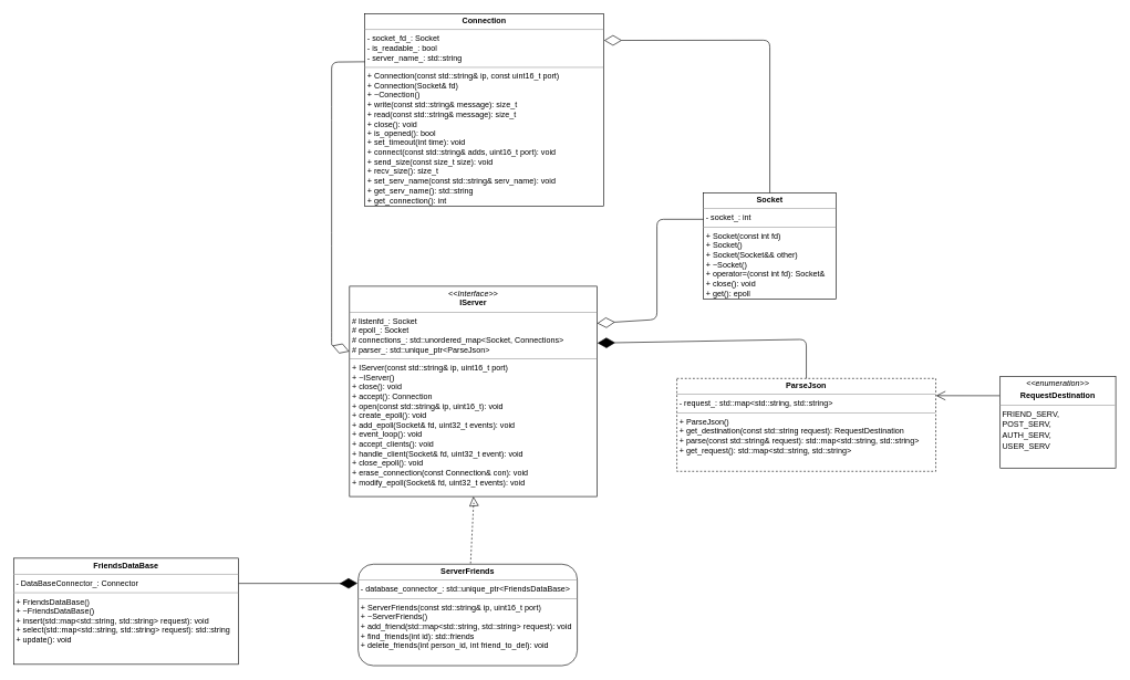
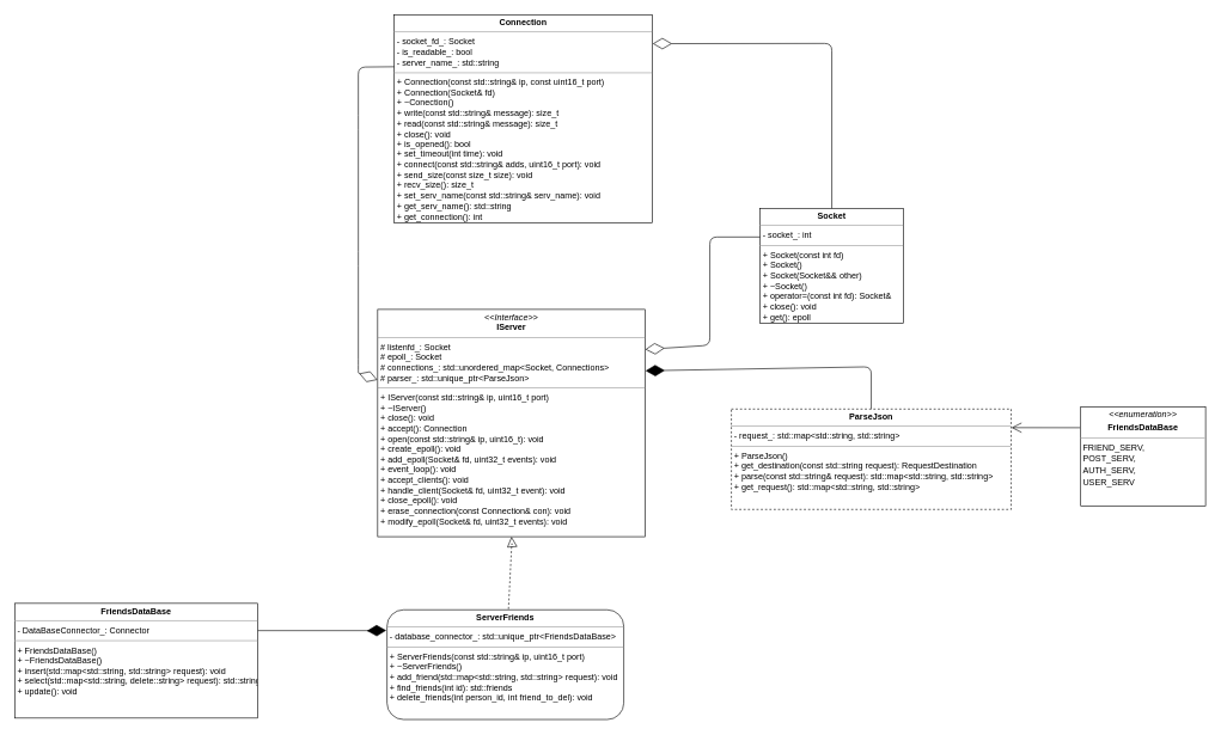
  <mxCell id="0" />
  <mxCell id="1" parent="0" />
  <mxCell id="2" value="&lt;p style=&quot;margin: 0px ; margin-top: 4px ; text-align: center&quot;&gt;&lt;i&gt;&amp;lt;&amp;lt;Interface&amp;gt;&amp;gt;&lt;/i&gt;&lt;br&gt;&lt;b&gt;IServer&lt;/b&gt;&lt;/p&gt;&lt;hr size=&quot;1&quot;&gt;&lt;p style=&quot;margin: 0px ; margin-left: 4px&quot;&gt;# listenfd_: Socket&lt;br&gt;# epoll_: Socket&lt;/p&gt;&lt;p style=&quot;margin: 0px ; margin-left: 4px&quot;&gt;# connections_: std::unordered_map&amp;lt;Socket, Connections&amp;gt;&lt;/p&gt;&lt;p style=&quot;margin: 0px ; margin-left: 4px&quot;&gt;# parser_: std::unique_ptr&amp;lt;ParseJson&amp;gt;&lt;/p&gt;&lt;hr size=&quot;1&quot;&gt;&lt;p style=&quot;margin: 0px ; margin-left: 4px&quot;&gt;+ IServer(const std::string&amp;amp; ip, uint16_t port)&lt;/p&gt;&lt;p style=&quot;margin: 0px ; margin-left: 4px&quot;&gt;+ ~IServer()&lt;/p&gt;&lt;p style=&quot;margin: 0px ; margin-left: 4px&quot;&gt;+ close(): void&lt;br&gt;+ accept(): Connection&lt;/p&gt;&lt;p style=&quot;margin: 0px ; margin-left: 4px&quot;&gt;+ open(const std::string&amp;amp; ip, uint16_t): void&lt;/p&gt;&lt;p style=&quot;margin: 0px ; margin-left: 4px&quot;&gt;+ create_epoll(): void&lt;/p&gt;&lt;p style=&quot;margin: 0px ; margin-left: 4px&quot;&gt;+ add_epoll(Socket&amp;amp; fd, uint32_t events): void&lt;/p&gt;&lt;p style=&quot;margin: 0px ; margin-left: 4px&quot;&gt;+ event_loop(): void&lt;/p&gt;&lt;p style=&quot;margin: 0px ; margin-left: 4px&quot;&gt;+ accept_clients(): void&lt;/p&gt;&lt;p style=&quot;margin: 0px ; margin-left: 4px&quot;&gt;+ handle_client(Socket&amp;amp; fd, uint32_t event): void&lt;/p&gt;&lt;p style=&quot;margin: 0px ; margin-left: 4px&quot;&gt;+ close_epoll(): void&lt;/p&gt;&lt;p style=&quot;margin: 0px ; margin-left: 4px&quot;&gt;+ erase_connection(const Connection&amp;amp; con): void&lt;/p&gt;&lt;p style=&quot;margin: 0px ; margin-left: 4px&quot;&gt;+ modify_epoll(Socket&amp;amp; fd, uint32_t events): void&lt;/p&gt;" style="verticalAlign=top;align=left;overflow=fill;fontSize=12;fontFamily=Helvetica;html=1;" parent="1" vertex="1"><mxGeometry x="526" y="431" width="373" height="317" as="geometry" /></mxCell>
  <mxCell id="3" value="&lt;p style=&quot;margin: 0px ; margin-top: 4px ; text-align: center&quot;&gt;&lt;b&gt;Socket&lt;/b&gt;&lt;/p&gt;&lt;hr size=&quot;1&quot;&gt;&lt;p style=&quot;margin: 0px ; margin-left: 4px&quot;&gt;- socket_: int&lt;/p&gt;&lt;hr size=&quot;1&quot;&gt;&lt;p style=&quot;margin: 0px ; margin-left: 4px&quot;&gt;+ Socket(const int fd)&lt;/p&gt;&lt;p style=&quot;margin: 0px ; margin-left: 4px&quot;&gt;+ Socket()&lt;/p&gt;&lt;p style=&quot;margin: 0px ; margin-left: 4px&quot;&gt;+ Socket(Socket&amp;amp;&amp;amp; other)&lt;/p&gt;&lt;p style=&quot;margin: 0px ; margin-left: 4px&quot;&gt;+ ~Socket()&lt;/p&gt;&lt;p style=&quot;margin: 0px ; margin-left: 4px&quot;&gt;+ operator=(const int fd): Socket&amp;amp;&lt;/p&gt;&lt;p style=&quot;margin: 0px ; margin-left: 4px&quot;&gt;+ close(): void&lt;/p&gt;&lt;p style=&quot;margin: 0px ; margin-left: 4px&quot;&gt;+ get(): epoll&lt;/p&gt;" style="verticalAlign=top;align=left;overflow=fill;fontSize=12;fontFamily=Helvetica;html=1;" parent="1" vertex="1"><mxGeometry x="1059" y="290" width="200" height="160" as="geometry" /></mxCell>
  <mxCell id="4" value="&lt;p style=&quot;margin: 0px ; margin-top: 4px ; text-align: center&quot;&gt;&lt;b&gt;ParseJson&lt;/b&gt;&lt;/p&gt;&lt;hr size=&quot;1&quot;&gt;&lt;p style=&quot;margin: 0px ; margin-left: 4px&quot;&gt;- request_: std::map&amp;lt;std::string, std::string&amp;gt;&lt;/p&gt;&lt;hr size=&quot;1&quot;&gt;&lt;p style=&quot;margin: 0px ; margin-left: 4px&quot;&gt;+ ParseJson()&lt;/p&gt;&lt;p style=&quot;margin: 0px ; margin-left: 4px&quot;&gt;+ get_destination(const std::string request): RequestDestination&lt;/p&gt;&lt;p style=&quot;margin: 0px ; margin-left: 4px&quot;&gt;+ parse(const std::string&amp;amp; request): std::map&amp;lt;std::string, std::string&amp;gt;&lt;/p&gt;&lt;p style=&quot;margin: 0px ; margin-left: 4px&quot;&gt;+ get_request(): std::map&amp;lt;std::string, std::string&amp;gt;&lt;/p&gt;" style="verticalAlign=top;align=left;overflow=fill;fontSize=12;fontFamily=Helvetica;html=1;dashed=1;" parent="1" vertex="1"><mxGeometry x="1019" y="570" width="390" height="140" as="geometry" /></mxCell>
  <mxCell id="5" value="" style="endArrow=diamondThin;endFill=0;endSize=24;html=1;entryX=1;entryY=0.176;entryDx=0;entryDy=0;entryPerimeter=0;exitX=0;exitY=0.25;exitDx=0;exitDy=0;" parent="1" source="3" target="2" edge="1"><mxGeometry width="160" relative="1" as="geometry"><mxPoint x="989" y="481" as="sourcePoint" /><mxPoint x="959" y="510" as="targetPoint" /><Array as="points"><mxPoint x="989" y="330" /><mxPoint x="989" y="481" /></Array></mxGeometry></mxCell>
  <mxCell id="6" value="" style="endArrow=diamondThin;endFill=1;endSize=24;html=1;exitX=0.5;exitY=0;exitDx=0;exitDy=0;entryX=1.001;entryY=0.27;entryDx=0;entryDy=0;entryPerimeter=0;" parent="1" source="4" target="2" edge="1"><mxGeometry width="160" relative="1" as="geometry"><mxPoint x="1079" y="500" as="sourcePoint" /><mxPoint x="902" y="511" as="targetPoint" /><Array as="points"><mxPoint x="1214" y="511" /></Array></mxGeometry></mxCell>
  <mxCell id="7" value="&lt;p style=&quot;margin: 0px ; margin-top: 4px ; text-align: center&quot;&gt;&lt;b&gt;Connection&lt;/b&gt;&lt;/p&gt;&lt;hr size=&quot;1&quot;&gt;&lt;p style=&quot;margin: 0px ; margin-left: 4px&quot;&gt;- socket_fd_: Socket&lt;/p&gt;&lt;p style=&quot;margin: 0px ; margin-left: 4px&quot;&gt;- is_readable_: bool&lt;/p&gt;&lt;p style=&quot;margin: 0px ; margin-left: 4px&quot;&gt;- server_name_: std::string&lt;/p&gt;&lt;hr size=&quot;1&quot;&gt;&lt;p style=&quot;margin: 0px ; margin-left: 4px&quot;&gt;+ Connection(const std::string&amp;amp; ip, const uint16_t port)&lt;/p&gt;&lt;p style=&quot;margin: 0px ; margin-left: 4px&quot;&gt;+ Connection(Socket&amp;amp; fd)&lt;/p&gt;&lt;p style=&quot;margin: 0px ; margin-left: 4px&quot;&gt;+ ~Conection()&lt;/p&gt;&lt;p style=&quot;margin: 0px ; margin-left: 4px&quot;&gt;+ write(const std::string&amp;amp; message): size_t&lt;/p&gt;&lt;p style=&quot;margin: 0px ; margin-left: 4px&quot;&gt;+ read(const std::string&amp;amp; message): size_t&lt;/p&gt;&lt;p style=&quot;margin: 0px ; margin-left: 4px&quot;&gt;+ close(): void&lt;/p&gt;&lt;p style=&quot;margin: 0px ; margin-left: 4px&quot;&gt;+ is_opened(): bool&lt;/p&gt;&lt;p style=&quot;margin: 0px ; margin-left: 4px&quot;&gt;+ set_timeout(int time): void&lt;/p&gt;&lt;p style=&quot;margin: 0px ; margin-left: 4px&quot;&gt;+ connect(const std::string&amp;amp; adds, uint16_t port): void&lt;/p&gt;&lt;p style=&quot;margin: 0px ; margin-left: 4px&quot;&gt;+ send_size(const size_t size): void&lt;/p&gt;&lt;p style=&quot;margin: 0px ; margin-left: 4px&quot;&gt;+ recv_size(): size_t&lt;/p&gt;&lt;p style=&quot;margin: 0px ; margin-left: 4px&quot;&gt;+ set_serv_name(const std::string&amp;amp; serv_name): void&lt;/p&gt;&lt;p style=&quot;margin: 0px ; margin-left: 4px&quot;&gt;+ get_serv_name(): std::string&lt;/p&gt;&lt;p style=&quot;margin: 0px ; margin-left: 4px&quot;&gt;+ get_connection(): int&lt;/p&gt;" style="verticalAlign=top;align=left;overflow=fill;fontSize=12;fontFamily=Helvetica;html=1;" parent="1" vertex="1"><mxGeometry x="549" y="20" width="360" height="290" as="geometry" /></mxCell>
  <mxCell id="8" value="" style="endArrow=diamondThin;endFill=0;endSize=24;html=1;exitX=0.5;exitY=0;exitDx=0;exitDy=0;entryX=1.001;entryY=0.139;entryDx=0;entryDy=0;entryPerimeter=0;" parent="1" source="3" target="7" edge="1"><mxGeometry width="160" relative="1" as="geometry"><mxPoint x="1099" y="140" as="sourcePoint" /><mxPoint x="1159" y="20" as="targetPoint" /><Array as="points"><mxPoint x="1159" y="60" /></Array></mxGeometry></mxCell>
  <mxCell id="9" value="" style="endArrow=diamondThin;endFill=0;endSize=24;html=1;exitX=0;exitY=0.25;exitDx=0;exitDy=0;entryX=-0.001;entryY=0.31;entryDx=0;entryDy=0;entryPerimeter=0;" parent="1" source="7" target="2" edge="1"><mxGeometry width="160" relative="1" as="geometry"><mxPoint x="519" y="70" as="sourcePoint" /><mxPoint x="519" y="300" as="targetPoint" /><Array as="points"><mxPoint x="499" y="93" /><mxPoint x="499" y="170" /><mxPoint x="499" y="360" /><mxPoint x="499" y="510" /><mxPoint x="499" y="520" /></Array></mxGeometry></mxCell>
- <mxCell id="10" value="&lt;p style=&quot;margin: 0px ; margin-top: 4px ; text-align: center&quot;&gt;&lt;b&gt;FriendsDataBase&lt;/b&gt;&lt;/p&gt;&lt;hr size=&quot;1&quot;&gt;&lt;p style=&quot;margin: 0px ; margin-left: 4px&quot;&gt;- DataBaseConnector_: Connector&amp;nbsp;&lt;/p&gt;&lt;hr size=&quot;1&quot;&gt;&lt;p style=&quot;margin: 0px ; margin-left: 4px&quot;&gt;+ FriendsDataBase()&lt;/p&gt;&lt;p style=&quot;margin: 0px ; margin-left: 4px&quot;&gt;+ ~FriendsDataBase()&lt;/p&gt;&lt;p style=&quot;margin: 0px ; margin-left: 4px&quot;&gt;+ insert(std::map&amp;lt;std::string, std::string&amp;gt; request): void&lt;/p&gt;&lt;p style=&quot;margin: 0px ; margin-left: 4px&quot;&gt;+ select(std::map&amp;lt;std::string, std::string&amp;gt; request): std::string&lt;/p&gt;&lt;p style=&quot;margin: 0px ; margin-left: 4px&quot;&gt;+ update(): void&lt;/p&gt;" style="verticalAlign=top;align=left;overflow=fill;fontSize=12;fontFamily=Helvetica;html=1;" parent="1" vertex="1"><mxGeometry x="20" y="841" width="339" height="160" as="geometry" /></mxCell>
+ <mxCell id="10" value="&lt;p style=&quot;margin: 0px ; margin-top: 4px ; text-align: center&quot;&gt;&lt;b&gt;FriendsDataBase&lt;/b&gt;&lt;/p&gt;&lt;hr size=&quot;1&quot;&gt;&lt;p style=&quot;margin: 0px ; margin-left: 4px&quot;&gt;- DataBaseConnector_: Connector&amp;nbsp;&lt;/p&gt;&lt;hr size=&quot;1&quot;&gt;&lt;p style=&quot;margin: 0px ; margin-left: 4px&quot;&gt;+ FriendsDataBase()&lt;/p&gt;&lt;p style=&quot;margin: 0px ; margin-left: 4px&quot;&gt;+ ~FriendsDataBase()&lt;/p&gt;&lt;p style=&quot;margin: 0px ; margin-left: 4px&quot;&gt;+ insert(std::map&amp;lt;std::string, std::string&amp;gt; request): void&lt;/p&gt;&lt;p style=&quot;margin: 0px ; margin-left: 4px&quot;&gt;+ select(std::map&amp;lt;std::string, delete::string&amp;gt; request): std::string&lt;/p&gt;&lt;p style=&quot;margin: 0px ; margin-left: 4px&quot;&gt;+ update(): void&lt;/p&gt;" style="verticalAlign=top;align=left;overflow=fill;fontSize=12;fontFamily=Helvetica;html=1;" parent="1" vertex="1"><mxGeometry x="20" y="841" width="339" height="160" as="geometry" /></mxCell>
  <mxCell id="11" value="&lt;p style=&quot;margin: 0px ; margin-top: 4px ; text-align: center&quot;&gt;&lt;b&gt;ServerFriends&lt;/b&gt;&lt;/p&gt;&lt;hr size=&quot;1&quot;&gt;&lt;p style=&quot;margin: 0px ; margin-left: 4px&quot;&gt;- database_connector_: std::unique_ptr&amp;lt;FriendsDataBase&amp;gt;&lt;/p&gt;&lt;hr size=&quot;1&quot;&gt;&lt;p style=&quot;margin: 0px ; margin-left: 4px&quot;&gt;+ ServerFriends(const std::string&amp;amp; ip, uint16_t port)&lt;/p&gt;&lt;p style=&quot;margin: 0px ; margin-left: 4px&quot;&gt;+ ~ServerFriends()&lt;/p&gt;&lt;p style=&quot;margin: 0px ; margin-left: 4px&quot;&gt;+ add_friend(std::map&amp;lt;std::string, std::string&amp;gt; request): void&lt;/p&gt;&lt;p style=&quot;margin: 0px ; margin-left: 4px&quot;&gt;+ find_friends(int id): std::friends&lt;/p&gt;&lt;p style=&quot;margin: 0px ; margin-left: 4px&quot;&gt;+ delete_friends(int person_id, int friend_to_del): void&lt;/p&gt;" style="verticalAlign=top;align=left;overflow=fill;fontSize=12;fontFamily=Helvetica;html=1;rounded=1;" parent="1" vertex="1"><mxGeometry x="539" y="850" width="330" height="153" as="geometry" /></mxCell>
  <mxCell id="12" value="" style="endArrow=block;dashed=1;endFill=0;endSize=12;html=1;exitX=0.513;exitY=-0.007;exitDx=0;exitDy=0;exitPerimeter=0;entryX=0.5;entryY=1;entryDx=0;entryDy=0;" parent="1" source="11" target="2" edge="1"><mxGeometry width="160" relative="1" as="geometry"><mxPoint x="709" y="840" as="sourcePoint" /><mxPoint x="709" y="757" as="targetPoint" /><Array as="points"><mxPoint x="713" y="755" /></Array></mxGeometry></mxCell>
  <mxCell id="13" value="" style="endArrow=diamondThin;endFill=1;endSize=24;html=1;entryX=-0.003;entryY=0.188;entryDx=0;entryDy=0;entryPerimeter=0;" parent="1" target="11" edge="1"><mxGeometry width="160" relative="1" as="geometry"><mxPoint x="359" y="879" as="sourcePoint" /><mxPoint x="519" y="890" as="targetPoint" /><Array as="points"><mxPoint x="526" y="879" /></Array></mxGeometry></mxCell>
- <mxCell id="14" value="&lt;p style=&quot;margin: 0px ; margin-top: 4px ; text-align: center&quot;&gt;&lt;i&gt;&amp;lt;&amp;lt;enumeration&amp;gt;&amp;gt;&lt;/i&gt;&lt;br&gt;&lt;/p&gt;&lt;p style=&quot;margin: 0px ; margin-top: 4px ; text-align: center&quot;&gt;&lt;b&gt;RequestDestination&lt;/b&gt;&lt;/p&gt;&lt;hr size=&quot;1&quot;&gt;&lt;div style=&quot;height: 2px&quot;&gt;&amp;nbsp;FRIEND_SERV,&lt;/div&gt;&lt;div style=&quot;height: 2px&quot;&gt;&lt;br&gt;&lt;/div&gt;&lt;div style=&quot;height: 2px&quot;&gt;&lt;br&gt;&lt;/div&gt;&lt;div style=&quot;height: 2px&quot;&gt;&lt;br&gt;&lt;/div&gt;&lt;div style=&quot;height: 2px&quot;&gt;&lt;br&gt;&lt;/div&gt;&lt;div style=&quot;height: 2px&quot;&gt;&lt;br&gt;&lt;/div&gt;&lt;div style=&quot;height: 2px&quot;&gt;&lt;br&gt;&lt;/div&gt;&lt;div style=&quot;height: 2px&quot;&gt;&lt;br&gt;&lt;/div&gt;&lt;div style=&quot;height: 2px&quot;&gt;&amp;nbsp;POST_SERV,&lt;/div&gt;&lt;div style=&quot;height: 2px&quot;&gt;&lt;br&gt;&lt;/div&gt;&lt;div style=&quot;height: 2px&quot;&gt;&lt;br&gt;&lt;/div&gt;&lt;div style=&quot;height: 2px&quot;&gt;&lt;br&gt;&lt;/div&gt;&lt;div style=&quot;height: 2px&quot;&gt;&lt;br&gt;&lt;/div&gt;&lt;div style=&quot;height: 2px&quot;&gt;&lt;br&gt;&lt;/div&gt;&lt;div style=&quot;height: 2px&quot;&gt;&lt;br&gt;&lt;/div&gt;&lt;div style=&quot;height: 2px&quot;&gt;&lt;br&gt;&lt;/div&gt;&lt;div style=&quot;height: 2px&quot;&gt;&amp;nbsp;AUTH_SERV,&lt;/div&gt;&lt;div style=&quot;height: 2px&quot;&gt;&lt;br&gt;&lt;/div&gt;&lt;div style=&quot;height: 2px&quot;&gt;&lt;br&gt;&lt;/div&gt;&lt;div style=&quot;height: 2px&quot;&gt;&lt;br&gt;&lt;/div&gt;&lt;div style=&quot;height: 2px&quot;&gt;&lt;br&gt;&lt;/div&gt;&lt;div style=&quot;height: 2px&quot;&gt;&lt;br&gt;&lt;/div&gt;&lt;div style=&quot;height: 2px&quot;&gt;&lt;br&gt;&lt;/div&gt;&lt;div style=&quot;height: 2px&quot;&gt;&lt;br&gt;&lt;/div&gt;&lt;div style=&quot;height: 2px&quot;&gt;&amp;nbsp;USER_SERV&lt;/div&gt;" style="verticalAlign=top;align=left;overflow=fill;fontSize=12;fontFamily=Helvetica;html=1;" parent="1" vertex="1"><mxGeometry x="1506" y="567" width="174" height="138" as="geometry" /></mxCell>
+ <mxCell id="14" value="&lt;p style=&quot;margin: 0px ; margin-top: 4px ; text-align: center&quot;&gt;&lt;i&gt;&amp;lt;&amp;lt;enumeration&amp;gt;&amp;gt;&lt;/i&gt;&lt;br&gt;&lt;/p&gt;&lt;p style=&quot;margin: 0px ; margin-top: 4px ; text-align: center&quot;&gt;&lt;b&gt;FriendsDataBase&lt;/b&gt;&lt;/p&gt;&lt;hr size=&quot;1&quot;&gt;&lt;div style=&quot;height: 2px&quot;&gt;&amp;nbsp;FRIEND_SERV,&lt;/div&gt;&lt;div style=&quot;height: 2px&quot;&gt;&lt;br&gt;&lt;/div&gt;&lt;div style=&quot;height: 2px&quot;&gt;&lt;br&gt;&lt;/div&gt;&lt;div style=&quot;height: 2px&quot;&gt;&lt;br&gt;&lt;/div&gt;&lt;div style=&quot;height: 2px&quot;&gt;&lt;br&gt;&lt;/div&gt;&lt;div style=&quot;height: 2px&quot;&gt;&lt;br&gt;&lt;/div&gt;&lt;div style=&quot;height: 2px&quot;&gt;&lt;br&gt;&lt;/div&gt;&lt;div style=&quot;height: 2px&quot;&gt;&lt;br&gt;&lt;/div&gt;&lt;div style=&quot;height: 2px&quot;&gt;&amp;nbsp;POST_SERV,&lt;/div&gt;&lt;div style=&quot;height: 2px&quot;&gt;&lt;br&gt;&lt;/div&gt;&lt;div style=&quot;height: 2px&quot;&gt;&lt;br&gt;&lt;/div&gt;&lt;div style=&quot;height: 2px&quot;&gt;&lt;br&gt;&lt;/div&gt;&lt;div style=&quot;height: 2px&quot;&gt;&lt;br&gt;&lt;/div&gt;&lt;div style=&quot;height: 2px&quot;&gt;&lt;br&gt;&lt;/div&gt;&lt;div style=&quot;height: 2px&quot;&gt;&lt;br&gt;&lt;/div&gt;&lt;div style=&quot;height: 2px&quot;&gt;&lt;br&gt;&lt;/div&gt;&lt;div style=&quot;height: 2px&quot;&gt;&amp;nbsp;AUTH_SERV,&lt;/div&gt;&lt;div style=&quot;height: 2px&quot;&gt;&lt;br&gt;&lt;/div&gt;&lt;div style=&quot;height: 2px&quot;&gt;&lt;br&gt;&lt;/div&gt;&lt;div style=&quot;height: 2px&quot;&gt;&lt;br&gt;&lt;/div&gt;&lt;div style=&quot;height: 2px&quot;&gt;&lt;br&gt;&lt;/div&gt;&lt;div style=&quot;height: 2px&quot;&gt;&lt;br&gt;&lt;/div&gt;&lt;div style=&quot;height: 2px&quot;&gt;&lt;br&gt;&lt;/div&gt;&lt;div style=&quot;height: 2px&quot;&gt;&lt;br&gt;&lt;/div&gt;&lt;div style=&quot;height: 2px&quot;&gt;&amp;nbsp;USER_SERV&lt;/div&gt;" style="verticalAlign=top;align=left;overflow=fill;fontSize=12;fontFamily=Helvetica;html=1;" parent="1" vertex="1"><mxGeometry x="1506" y="567" width="174" height="138" as="geometry" /></mxCell>
  <mxCell id="15" value="" style="endArrow=open;endFill=1;endSize=12;html=1;entryX=1.001;entryY=0.185;entryDx=0;entryDy=0;entryPerimeter=0;" parent="1" target="4" edge="1"><mxGeometry width="160" relative="1" as="geometry"><mxPoint x="1505" y="596" as="sourcePoint" /><mxPoint x="1584" y="826" as="targetPoint" /></mxGeometry></mxCell>
